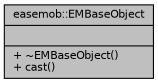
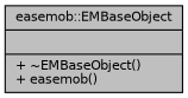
  digraph {
    fontname="DejaVu Sans"
-   n1 [color=black fillcolor=grey75 fontcolor=black fontname="DejaVu Sans" fontsize=10 height=0.2 label="{easemob::EMBaseObject\n||+ ~EMBaseObject()\l+ cast()\l}" shape=record style=filled width=0.4]
+   n1 [color=black fillcolor=grey75 fontcolor=black fontname="DejaVu Sans" fontsize=10 height=0.2 label="{easemob::EMBaseObject\n||+ ~EMBaseObject()\l+ easemob()\l}" shape=record style=filled width=0.4]
  }
